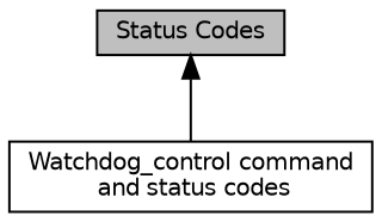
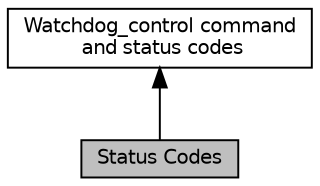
  digraph {
    rankdir=TB
    node [color=black fontname=Helvetica fontsize=10 shape=record style=filled]
    n1 [fillcolor=white height=0.2 label="Watchdog_control command\l and status codes" width=0.4]
    n2 [fillcolor=grey75 fontcolor=black height=0.2 label="Status Codes" width=0.4]
-   n2 -> n1 [dir=back fontname=Helvetica fontsize=10 labelfontname=Helvetica labelfontsize=10 shape=plaintext style=solid]
+   n1 -> n2 [dir=back fontname=Helvetica fontsize=10 labelfontname=Helvetica labelfontsize=10 shape=plaintext style=solid]
  }
